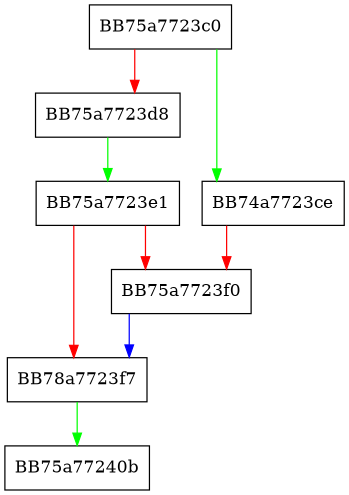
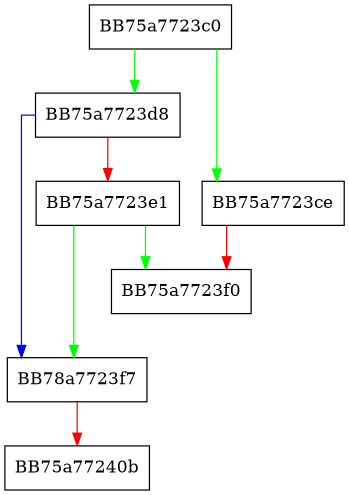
  digraph {
    splines=ortho
    node [shape=box]
    edge [color=red]
    BB75a7723c0
    BB75a7723d8
-   BB75a7723ce [label=BB74a7723ce]
+   BB75a7723ce
    BB75a7723e1
    BB75a7723f0
    n6 [label=BB78a7723f7]
    BB75a77240b
-   BB75a7723c0 -> BB75a7723d8
+   BB75a7723c0 -> BB75a7723d8 [color=green]
    BB75a7723c0 -> BB75a7723ce [color=green]
-   BB75a7723d8 -> BB75a7723e1 [color=green]
+   BB75a7723d8 -> BB75a7723e1
    BB75a7723ce -> BB75a7723f0
-   BB75a7723e1 -> BB75a7723f0
-   BB75a7723e1 -> n6
-   BB75a7723f0 -> n6 [color=blue]
-   n6 -> BB75a77240b [color=green]
+   BB75a7723e1 -> BB75a7723f0 [color=green]
+   BB75a7723e1 -> n6 [color=green]
+   BB75a7723d8 -> n6 [color=blue]
+   n6 -> BB75a77240b
  }
